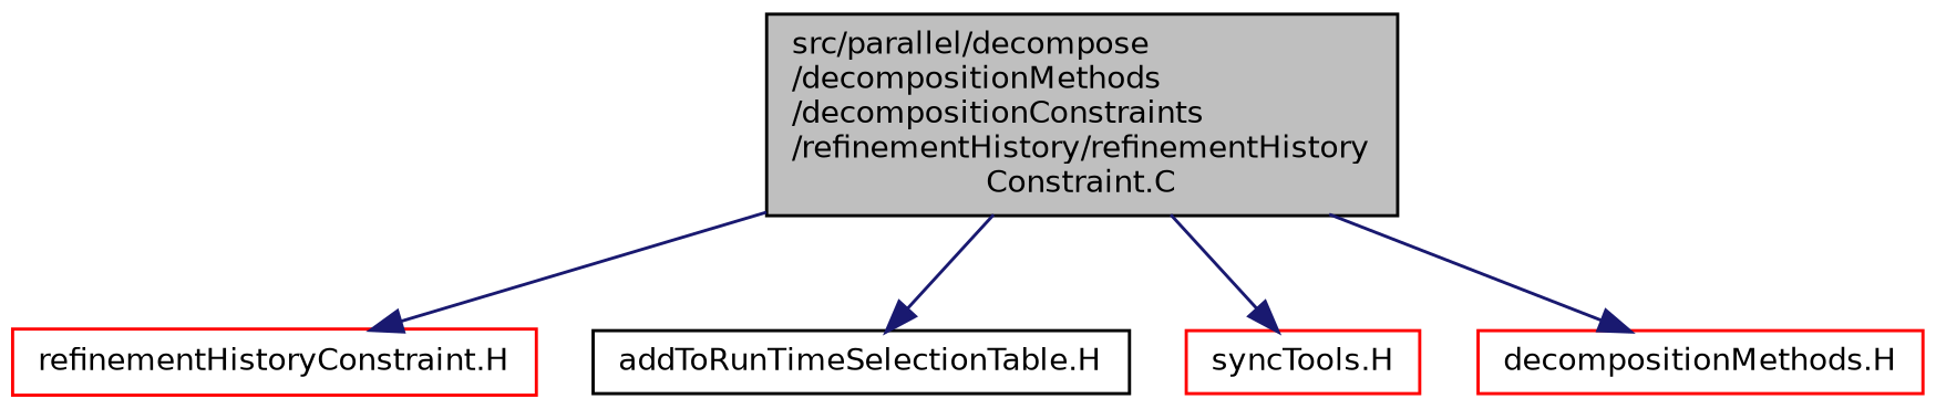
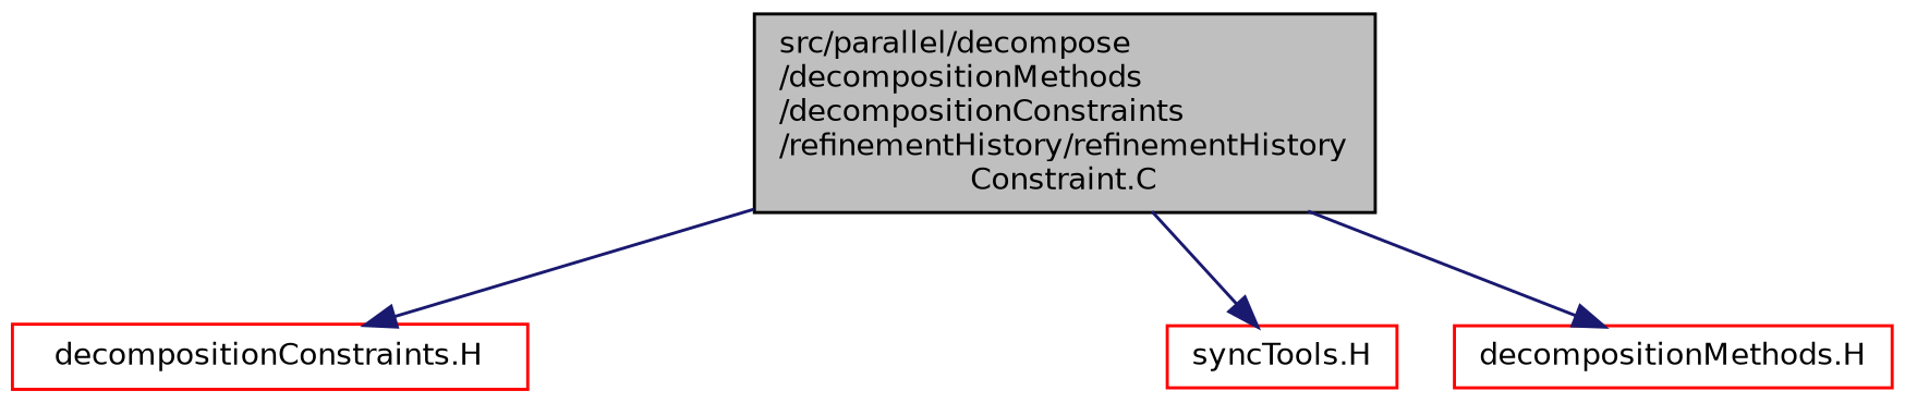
  digraph {
    node [color=red fontname=Helvetica fontsize=10 shape=record]
    edge [color=midnightblue fontname=Helvetica fontsize=10 labelfontname=Helvetica labelfontsize=10 style=solid]
    n1 [color=black fillcolor=grey75 fontcolor=black height=0.2 label="src/parallel/decompose\l/decompositionMethods\l/decompositionConstraints\l/refinementHistory/refinementHistory\lConstraint.C" style=filled width=0.4]
-   n2 [height=0.2 label="refinementHistoryConstraint.H" width=0.4]
-   n3 [color=black height=0.2 label="addToRunTimeSelectionTable.H" width=0.4]
+   n2 [height=0.2 label="decompositionConstraints.H" width=0.4]
    n4 [height=0.2 label="syncTools.H" width=0.4]
    n5 [height=0.2 label="decompositionMethods.H" width=0.4]
    n1 -> n2
-   n1 -> n3
    n1 -> n4
    n1 -> n5
  }
